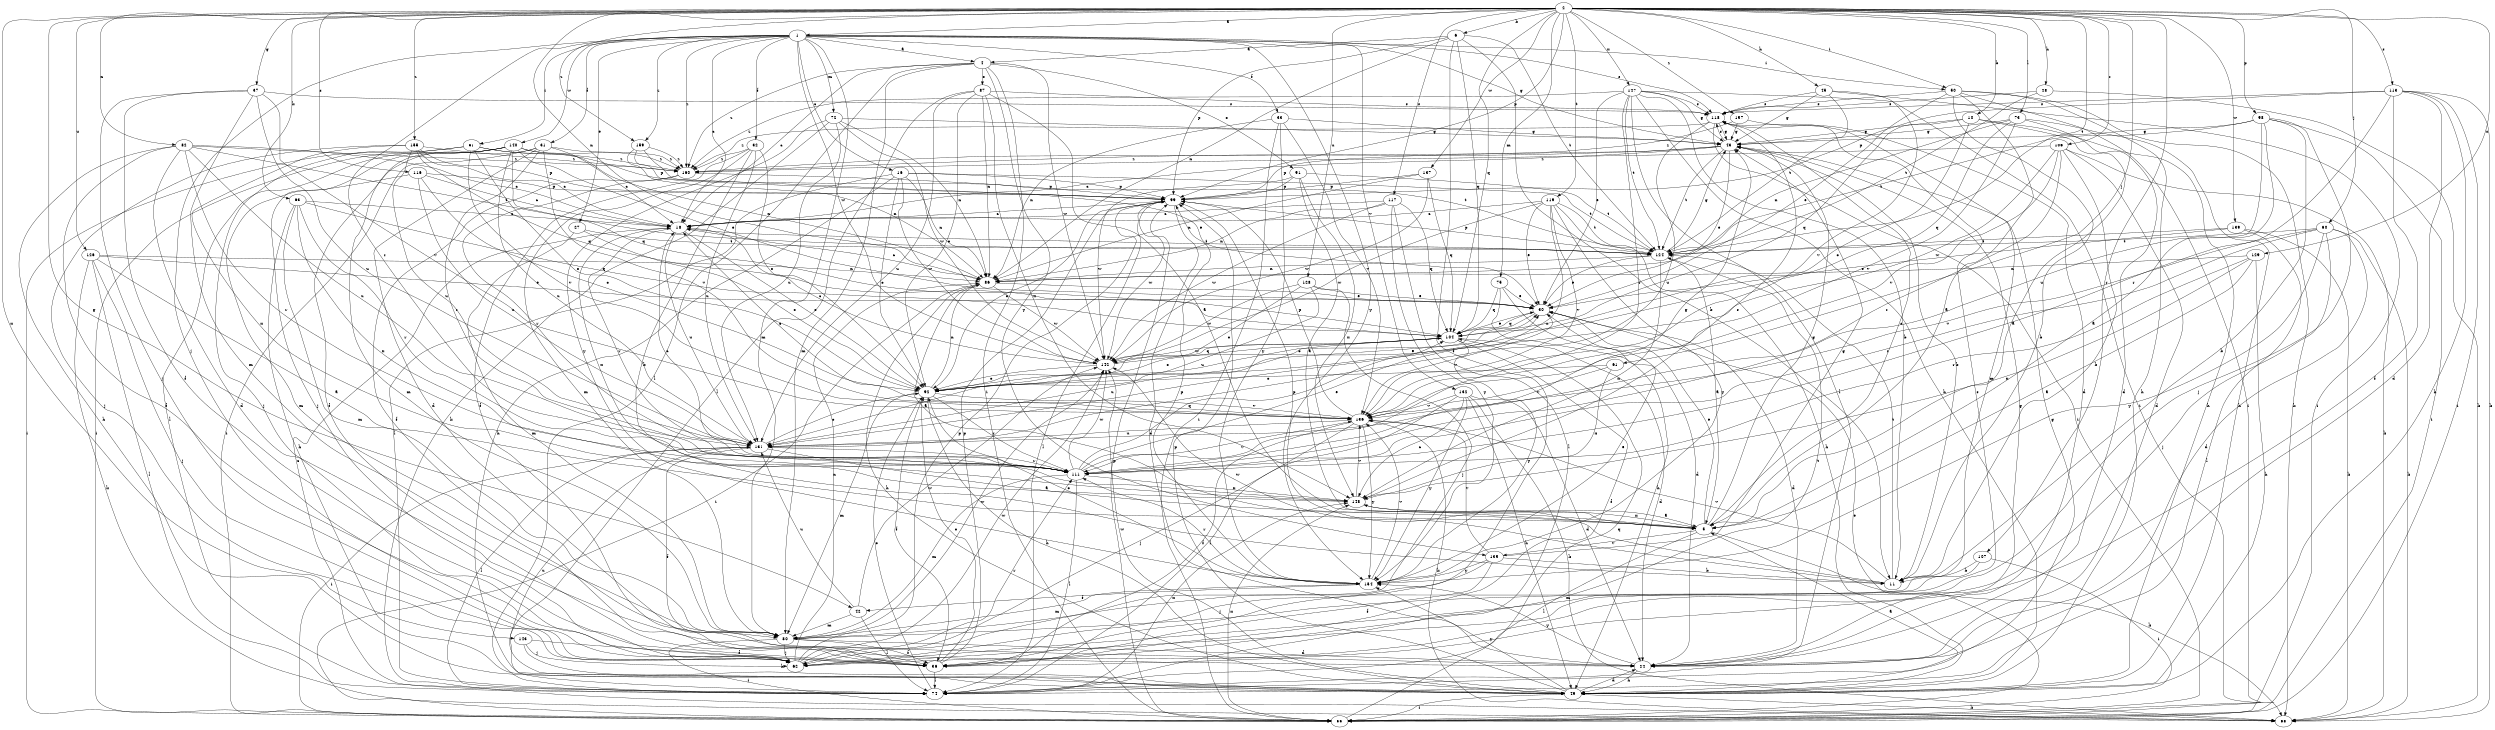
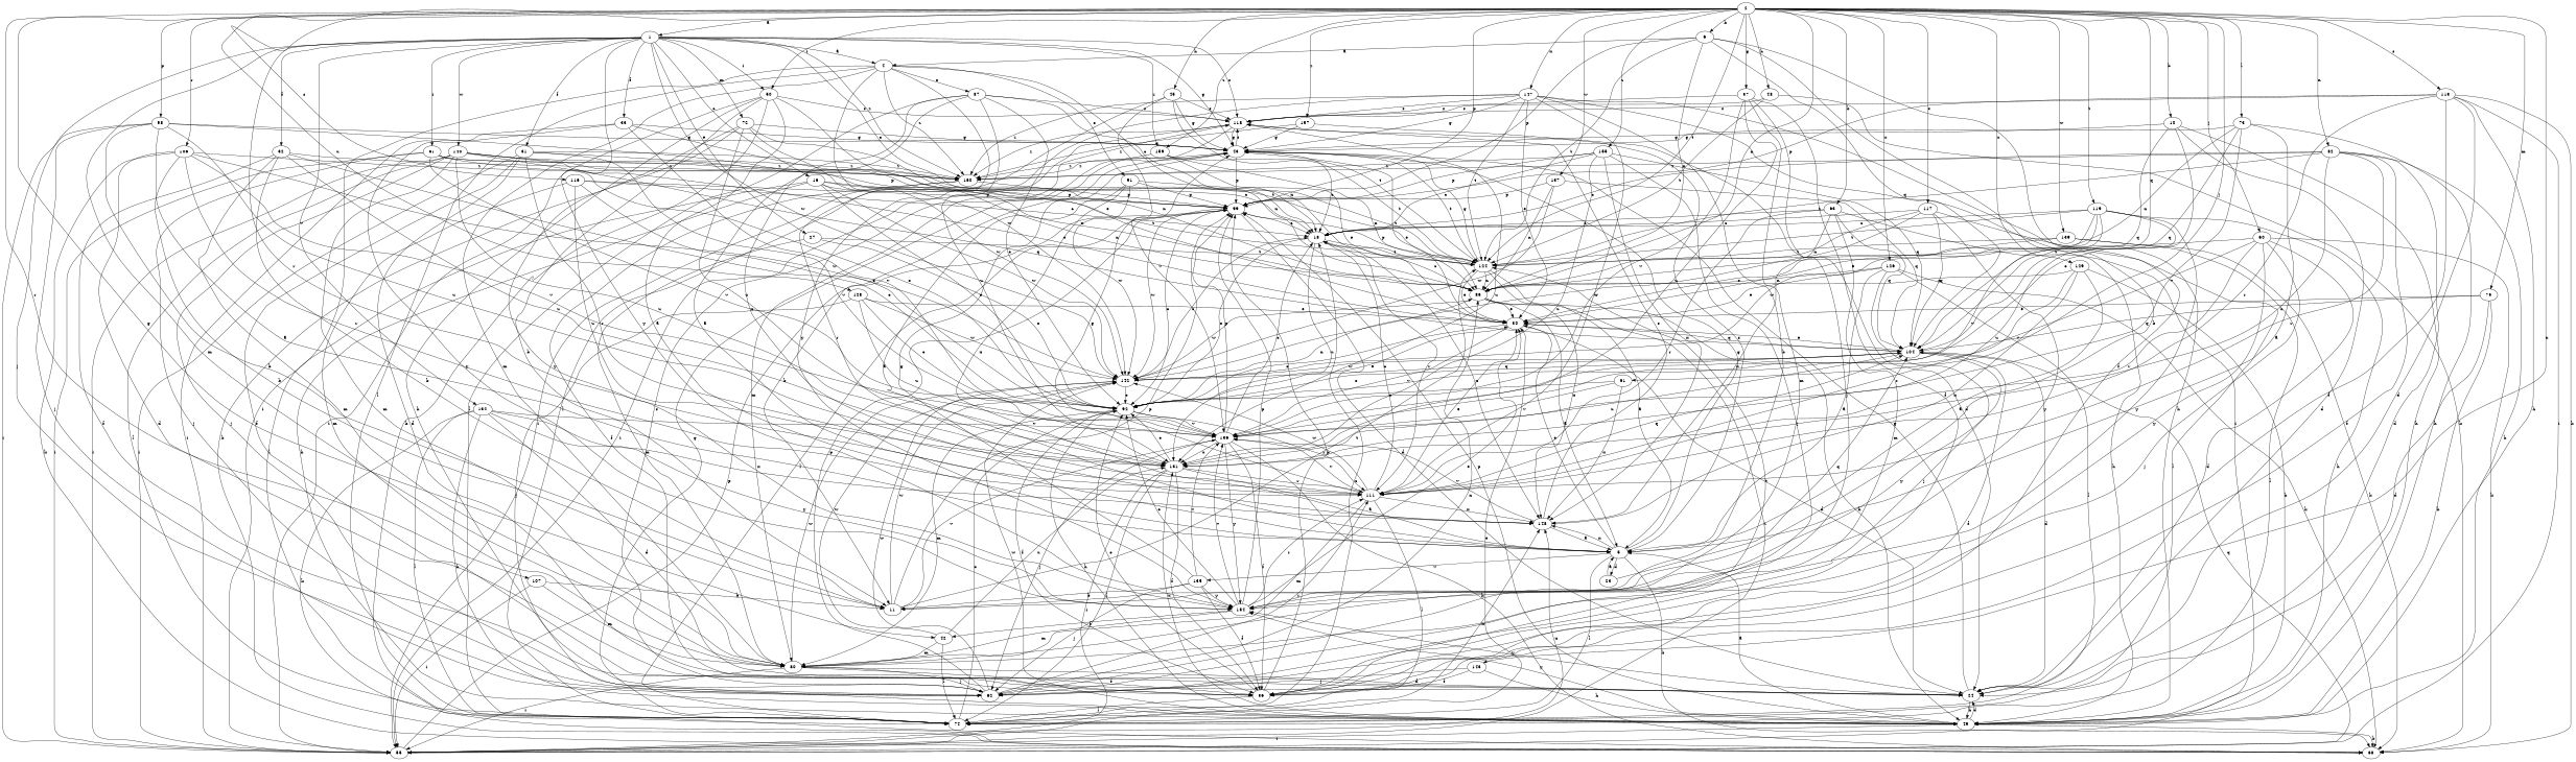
  strict digraph {
    n1 [label=2]
    1
    6
    10
    37
    42
    45
    48
    50
    60
    61
    63
    73
    75
    82
    86
    98
    99
    104
    106
    107
    113
    116
    117
    119
    124
    126
    128
    129
    137
    139
    143
    147
    155
    157
    159
    4
    16
    18
    27
    31
    32
    33
    43
    51
    62
    n47 [label=72]
    80
    111
    118
    132
    140
    142
    154
    160
    11
    36
    24
    49
    92
    136
    131
    74
    55
    68
    5
    30
    148
    87
    91
+   23
    135
    n1 -> 1 [label=a]
    n1 -> 6 [label=b]
    n1 -> 10 [label=b]
    n1 -> 37 [label=g]
    n1 -> 42 [label=g]
    n1 -> 45 [label=h]
    n1 -> 48 [label=h]
    n1 -> 50 [label=i]
    n1 -> 60 [label=j]
    n1 -> 61 [label=j]
    n1 -> 63 [label=k]
    n1 -> 73 [label=l]
    n1 -> 75 [label=m]
    n1 -> 82 [label=n]
    n1 -> 86 [label=n]
    n1 -> 98 [label=p]
    n1 -> 99 [label=p]
    n1 -> 104 [label=q]
    n1 -> 106 [label=r]
    n1 -> 107 [label=r]
    n1 -> 113 [label=s]
    n1 -> 116 [label=s]
    n1 -> 117 [label=s]
    n1 -> 119 [label=t]
    n1 -> 124 [label=t]
    n1 -> 126 [label=u]
    n1 -> 128 [label=u]
    n1 -> 129 [label=u]
    n1 -> 137 [label=w]
    n1 -> 139 [label=w]
    n1 -> 143 [label=x]
    n1 -> 147 [label=x]
    n1 -> 155 [label=z]
    n1 -> 157 [label=z]
    n1 -> 159 [label=z]
    1 -> 50 [label=i]
    1 -> 159 [label=z]
    1 -> 4 [label=a]
    1 -> 16 [label=c]
    1 -> 18 [label=c]
    1 -> 27 [label=e]
    1 -> 31 [label=f]
    1 -> 32 [label=f]
    1 -> 33 [label=f]
    1 -> 43 [label=g]
    1 -> 51 [label=i]
    1 -> 62 [label=j]
    1 -> n47 [label=m]
    1 -> 80 [label=m]
    1 -> 111 [label=r]
    1 -> 118 [label=s]
    1 -> 132 [label=v]
    1 -> 140 [label=w]
    1 -> 142 [label=w]
    1 -> 154 [label=y]
    1 -> 160 [label=z]
    6 -> 86 [label=n]
    6 -> 99 [label=p]
    6 -> 104 [label=q]
    6 -> 124 [label=t]
    6 -> 4 [label=a]
    6 -> 11 [label=b]
    6 -> 36 [label=f]
    10 -> 104 [label=q]
    10 -> 43 [label=g]
    10 -> 24 [label=d]
    10 -> 49 [label=h]
    10 -> 92 [label=o]
    37 -> 62 [label=j]
    37 -> 80 [label=m]
    37 -> 118 [label=s]
    37 -> 36 [label=f]
    37 -> 136 [label=v]
    37 -> 131 [label=u]
    42 -> 80 [label=m]
    42 -> 142 [label=w]
    42 -> 131 [label=u]
    42 -> 74 [label=l]
    45 -> 124 [label=t]
    45 -> 43 [label=g]
    45 -> 118 [label=s]
    45 -> 136 [label=v]
    45 -> 55 [label=i]
    48 -> 124 [label=t]
    48 -> 118 [label=s]
    48 -> 68 [label=k]
    50 -> 118 [label=s]
    50 -> 11 [label=b]
    50 -> 49 [label=h]
    50 -> 55 [label=i]
    50 -> 68 [label=k]
    50 -> 5 [label=a]
    50 -> 30 [label=e]
    60 -> 124 [label=t]
    60 -> 62 [label=j]
    60 -> 111 [label=r]
    60 -> 154 [label=y]
    60 -> 24 [label=d]
    60 -> 136 [label=v]
    60 -> 68 [label=k]
    61 -> 92 [label=o]
    61 -> 136 [label=v]
    61 -> 148 [label=x]
    63 -> 104 [label=q]
    63 -> 18 [label=c]
    63 -> 80 [label=m]
    63 -> 111 [label=r]
    63 -> 49 [label=h]
    63 -> 148 [label=x]
    73 -> 86 [label=n]
    73 -> 104 [label=q]
    73 -> 43 [label=g]
    73 -> 49 [label=h]
    73 -> 136 [label=v]
    73 -> 5 [label=a]
    75 -> 104 [label=q]
    75 -> 24 [label=d]
    75 -> 49 [label=h]
    75 -> 30 [label=e]
    82 -> 124 [label=t]
    82 -> 18 [label=c]
    82 -> 111 [label=r]
    82 -> 160 [label=z]
    82 -> 36 [label=f]
    82 -> 24 [label=d]
    82 -> 49 [label=h]
    82 -> 131 [label=u]
    86 -> 18 [label=c]
    86 -> 142 [label=w]
    86 -> 49 [label=h]
    86 -> 55 [label=i]
    86 -> 5 [label=a]
    86 -> 30 [label=e]
    98 -> 124 [label=t]
    98 -> 43 [label=g]
    98 -> 62 [label=j]
    98 -> 11 [label=b]
    98 -> 131 [label=u]
    98 -> 55 [label=i]
    98 -> 5 [label=a]
    99 -> 18 [label=c]
    99 -> 142 [label=w]
    99 -> 24 [label=d]
    99 -> 92 [label=o]
    99 -> 74 [label=l]
    104 -> 142 [label=w]
    104 -> 154 [label=y]
    104 -> 36 [label=f]
    104 -> 24 [label=d]
    104 -> 92 [label=o]
    104 -> 131 [label=u]
    104 -> 30 [label=e]
    106 -> 111 [label=r]
    106 -> 142 [label=w]
    106 -> 160 [label=z]
    106 -> 11 [label=b]
    106 -> 24 [label=d]
    106 -> 136 [label=v]
    106 -> 68 [label=k]
    107 -> 80 [label=m]
    107 -> 11 [label=b]
    107 -> 55 [label=i]
    113 -> 99 [label=p]
    113 -> 111 [label=r]
    113 -> 118 [label=s]
    113 -> 36 [label=f]
    113 -> 24 [label=d]
    113 -> 49 [label=h]
    113 -> 55 [label=i]
    113 -> 68 [label=k]
    116 -> 99 [label=p]
    116 -> 18 [label=c]
    116 -> 80 [label=m]
    116 -> 92 [label=o]
    116 -> 131 [label=u]
    117 -> 86 [label=n]
    117 -> 104 [label=q]
    117 -> 18 [label=c]
    117 -> 142 [label=w]
    117 -> 154 [label=y]
    117 -> 74 [label=l]
    119 -> 124 [label=t]
    119 -> 18 [label=c]
    119 -> 142 [label=w]
    119 -> 154 [label=y]
    119 -> 49 [label=h]
    119 -> 136 [label=v]
    119 -> 131 [label=u]
    119 -> 30 [label=e]
    124 -> 86 [label=n]
    124 -> 99 [label=p]
    124 -> 43 [label=g]
    124 -> 5 [label=a]
    124 -> 30 [label=e]
    124 -> 148 [label=x]
    126 -> 86 [label=n]
    126 -> 62 [label=j]
    126 -> 74 [label=l]
    126 -> 68 [label=k]
    126 -> 5 [label=a]
    126 -> 30 [label=e]
    128 -> 62 [label=j]
    128 -> 142 [label=w]
    128 -> 92 [label=o]
    128 -> 131 [label=u]
    128 -> 30 [label=e]
    129 -> 86 [label=n]
    129 -> 111 [label=r]
    129 -> 49 [label=h]
    129 -> 5 [label=a]
    129 -> 148 [label=x]
    137 -> 86 [label=n]
    137 -> 99 [label=p]
    137 -> 104 [label=q]
    137 -> 142 [label=w]
    139 -> 124 [label=t]
    139 -> 74 [label=l]
    139 -> 68 [label=k]
    139 -> 30 [label=e]
    143 -> 62 [label=j]
    143 -> 36 [label=f]
    143 -> 49 [label=h]
    147 -> 124 [label=t]
    147 -> 43 [label=g]
    147 -> 111 [label=r]
    147 -> 118 [label=s]
    147 -> 160 [label=z]
    147 -> 11 [label=b]
    147 -> 49 [label=h]
    147 -> 74 [label=l]
    147 -> 55 [label=i]
    147 -> 30 [label=e]
    155 -> 99 [label=p]
    155 -> 104 [label=q]
    155 -> 18 [label=c]
    155 -> 62 [label=j]
    155 -> 160 [label=z]
    155 -> 131 [label=u]
    155 -> 148 [label=x]
    157 -> 43 [label=g]
    157 -> 160 [label=z]
    157 -> 24 [label=d]
    159 -> 86 [label=n]
    159 -> 124 [label=t]
    159 -> 160 [label=z]
    159 -> 30 [label=e]
    4 -> 18 [label=c]
    4 -> 80 [label=m]
    4 -> 142 [label=w]
-   4 -> 135 [label=y]
+   4 -> 154 [label=y]
    4 -> 160 [label=z]
    4 -> 74 [label=l]
    4 -> 55 [label=i]
    4 -> 87 [label=o]
    4 -> 91 [label=o]
    16 -> 86 [label=n]
    16 -> 99 [label=p]
    16 -> 124 [label=t]
    16 -> 142 [label=w]
    16 -> 49 [label=h]
    16 -> 92 [label=o]
    16 -> 74 [label=l]
    18 -> 124 [label=t]
    18 -> 111 [label=r]
    18 -> 92 [label=o]
    18 -> 131 [label=u]
    18 -> 148 [label=x]
    27 -> 124 [label=t]
    27 -> 80 [label=m]
    27 -> 92 [label=o]
    31 -> 18 [label=c]
    31 -> 111 [label=r]
    31 -> 160 [label=z]
    31 -> 36 [label=f]
    31 -> 24 [label=d]
    31 -> 136 [label=v]
    31 -> 55 [label=i]
    32 -> 80 [label=m]
    32 -> 160 [label=z]
    32 -> 11 [label=b]
    32 -> 36 [label=f]
    32 -> 92 [label=o]
    32 -> 131 [label=u]
    33 -> 86 [label=n]
    33 -> 43 [label=g]
    33 -> 154 [label=y]
    33 -> 136 [label=v]
    33 -> 55 [label=i]
    43 -> 99 [label=p]
    43 -> 124 [label=t]
    43 -> 18 [label=c]
    43 -> 118 [label=s]
    43 -> 160 [label=z]
    43 -> 11 [label=b]
    43 -> 30 [label=e]
    51 -> 99 [label=p]
    51 -> 62 [label=j]
    51 -> 160 [label=z]
    51 -> 92 [label=o]
    51 -> 136 [label=v]
    51 -> 55 [label=i]
    62 -> 86 [label=n]
    62 -> 99 [label=p]
    62 -> 111 [label=r]
    62 -> 118 [label=s]
    62 -> 142 [label=w]
    n47 -> 86 [label=n]
    n47 -> 43 [label=g]
    n47 -> 142 [label=w]
    n47 -> 154 [label=y]
    n47 -> 131 [label=u]
    n47 -> 68 [label=k]
    80 -> 62 [label=j]
    80 -> 142 [label=w]
    80 -> 36 [label=f]
    80 -> 24 [label=d]
    80 -> 55 [label=i]
    111 -> 104 [label=q]
    111 -> 18 [label=c]
    111 -> 43 [label=g]
    111 -> 80 [label=m]
    111 -> 142 [label=w]
    111 -> 136 [label=v]
    111 -> 74 [label=l]
    111 -> 30 [label=e]
    111 -> 148 [label=x]
    118 -> 43 [label=g]
    118 -> 80 [label=m]
    118 -> 160 [label=z]
    118 -> 131 [label=u]
    118 -> 55 [label=i]
    132 -> 154 [label=y]
    132 -> 24 [label=d]
    132 -> 49 [label=h]
    132 -> 136 [label=v]
    132 -> 74 [label=l]
    132 -> 68 [label=k]
-   132 -> 148 [label=c]
+   132 -> 148 [label=x]
    140 -> 86 [label=n]
    140 -> 104 [label=q]
    140 -> 62 [label=j]
    140 -> 80 [label=m]
    140 -> 160 [label=z]
    140 -> 131 [label=u]
    140 -> 74 [label=l]
    140 -> 55 [label=i]
    140 -> 30 [label=e]
    142 -> 104 [label=q]
    142 -> 18 [label=c]
    142 -> 92 [label=o]
    154 -> 42 [label=f]
    154 -> 99 [label=p]
    154 -> 80 [label=m]
    154 -> 111 [label=r]
    154 -> 92 [label=o]
    154 -> 136 [label=v]
    154 -> 30 [label=e]
    160 -> 99 [label=p]
    160 -> 111 [label=r]
    160 -> 36 [label=f]
    11 -> 99 [label=p]
    11 -> 124 [label=t]
    11 -> 142 [label=w]
    11 -> 136 [label=v]
    36 -> 99 [label=p]
    36 -> 124 [label=t]
    36 -> 92 [label=o]
    36 -> 74 [label=l]
    24 -> 43 [label=g]
    24 -> 154 [label=y]
    24 -> 49 [label=h]
    49 -> 99 [label=p]
    49 -> 142 [label=w]
    49 -> 154 [label=y]
    49 -> 24 [label=d]
    49 -> 131 [label=u]
    49 -> 55 [label=i]
    49 -> 68 [label=k]
    49 -> 5 [label=a]
    92 -> 86 [label=n]
    92 -> 80 [label=m]
    92 -> 111 [label=r]
    92 -> 36 [label=f]
    92 -> 49 [label=h]
    92 -> 136 [label=v]
    92 -> 30 [label=e]
    136 -> 99 [label=p]
    136 -> 18 [label=c]
    136 -> 62 [label=j]
    136 -> 154 [label=y]
    136 -> 36 [label=f]
    136 -> 131 [label=u]
    136 -> 68 [label=k]
    131 -> 111 [label=r]
    131 -> 36 [label=f]
    131 -> 92 [label=o]
    131 -> 74 [label=l]
    131 -> 55 [label=i]
    131 -> 5 [label=a]
    74 -> 18 [label=c]
    74 -> 43 [label=g]
    74 -> 92 [label=o]
    74 -> 148 [label=x]
    55 -> 99 [label=p]
    55 -> 104 [label=q]
    55 -> 30 [label=e]
    55 -> 148 [label=x]
    5 -> 43 [label=g]
    5 -> 118 [label=s]
    5 -> 74 [label=l]
    5 -> 68 [label=k]
    5 -> 30 [label=e]
    5 -> 148 [label=x]
+   5 -> 23 [label=d]
    5 -> 135 [label=v]
    30 -> 104 [label=q]
    30 -> 24 [label=d]
    30 -> 92 [label=o]
    30 -> 136 [label=v]
    148 -> 118 [label=s]
    148 -> 136 [label=v]
    148 -> 5 [label=a]
    87 -> 86 [label=n]
    87 -> 118 [label=s]
    87 -> 92 [label=o]
    87 -> 131 [label=u]
    87 -> 74 [label=l]
    87 -> 5 [label=a]
    87 -> 148 [label=x]
    91 -> 99 [label=p]
    91 -> 124 [label=t]
    91 -> 142 [label=w]
    91 -> 5 [label=a]
    91 -> 148 [label=x]
+   23 -> 104 [label=q]
+   23 -> 5 [label=a]
    135 -> 43 [label=g]
    135 -> 62 [label=j]
    135 -> 154 [label=y]
    135 -> 11 [label=b]
    135 -> 36 [label=f]
    135 -> 136 [label=v]
  }
